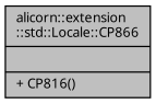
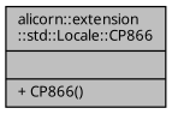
  digraph {
-   n1 [color=black fillcolor=grey75 fontcolor=black fontname=Verdana fontsize=10 height=0.2 label="{alicorn::extension\l::std::Locale::CP866\n||+ CP816()\l}" shape=record style=filled width=0.4]
+   n1 [color=black fillcolor=grey75 fontcolor=black fontname=Verdana fontsize=10 height=0.2 label="{alicorn::extension\l::std::Locale::CP866\n||+ CP866()\l}" shape=record style=filled width=0.4]
  }
